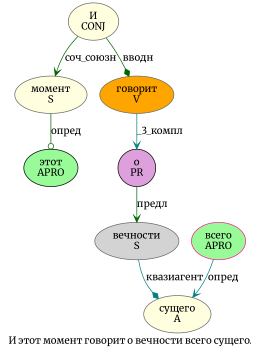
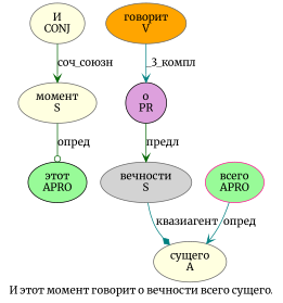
  digraph {
    fontname=Merriweather
    label="И этот момент говорит о вечности всего сущего."
    node [color=gray40 fillcolor=lightyellow fontname=Merriweather penwidth=1 shape=ellipse style=filled]
    edge [arrowhead=vee color=darkgreen fontname=Merriweather]
    n1 [label="И\nCONJ"]
    n2 [label="момент\nS"]
    n3 [fillcolor=orange label="говорит\nV"]
    n4 [color=black fillcolor=palegreen label="этот\nAPRO"]
    n5 [color=black fillcolor=plum label="о\nPR"]
    n6 [fillcolor=lightgrey label="вечности\nS"]
    n7 [label="сущего\nA"]
    n8 [color=deeppink fillcolor=palegreen label="всего\nAPRO"]
    n1 -> n2 [label="соч_союзн"]
-   n1 -> n3 [arrowhead=diamond label="вводн"]
    n2 -> n4 [arrowhead=odot label="опред"]
    n3 -> n5 [color=teal label="_3_компл"]
    n5 -> n6 [label="предл"]
    n6 -> n7 [arrowhead=diamond color=teal label="квазиагент"]
    n8 -> n7 [color=teal label="опред"]
  }
